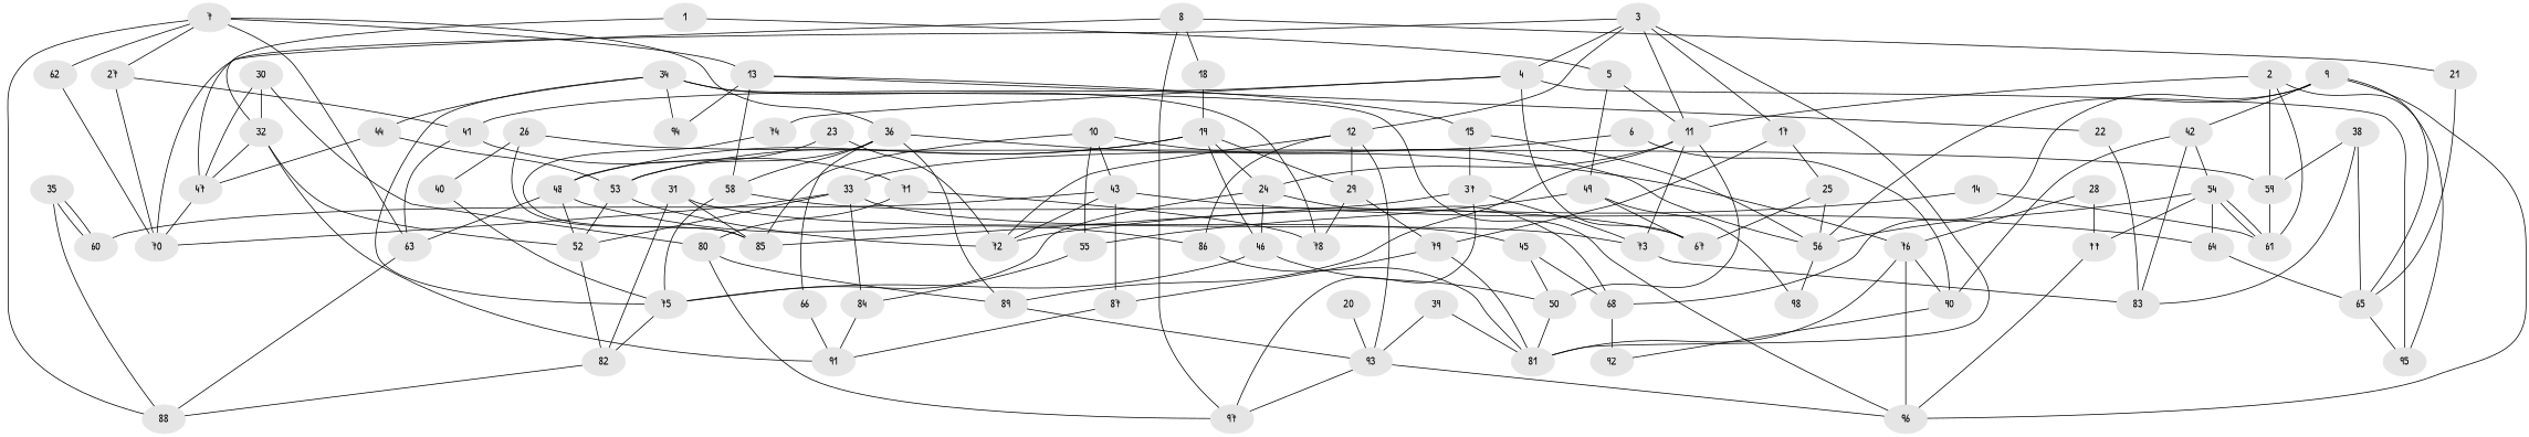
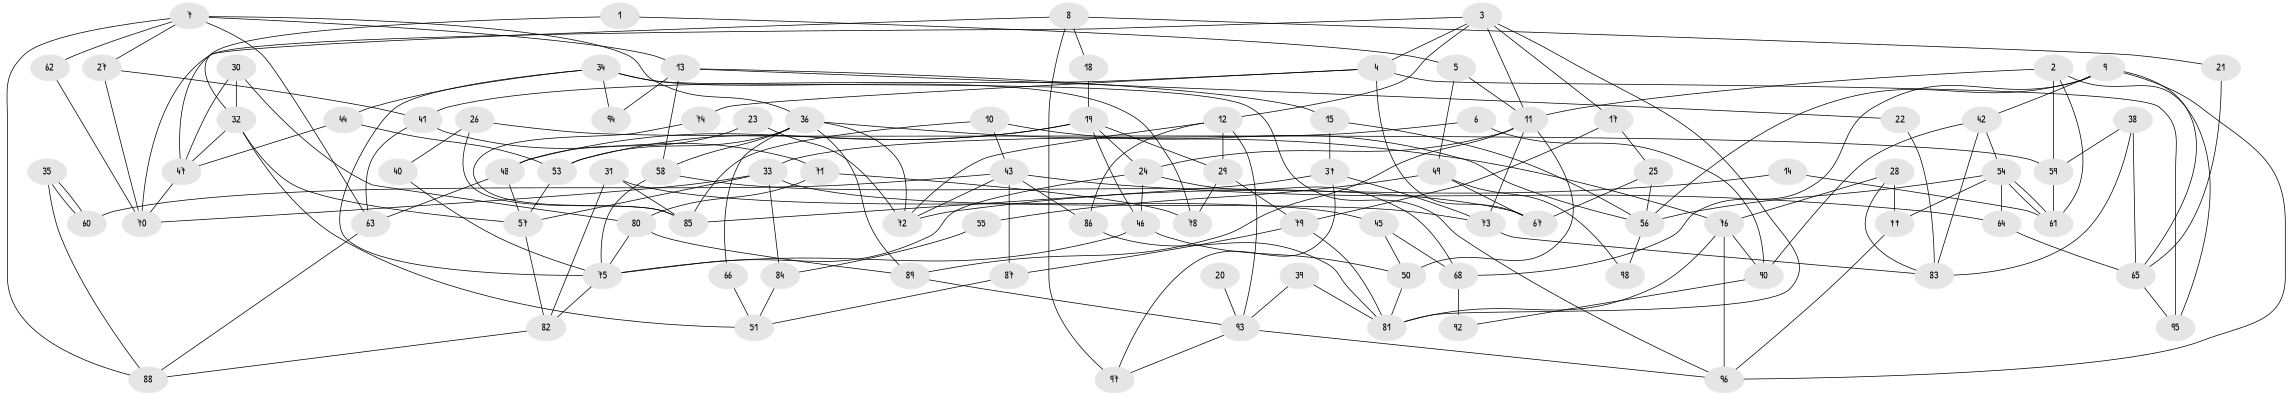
  graph {
    fontname="Patrick Hand"
    node [color=gray90 fontname="Patrick Hand" style=filled]
    edge [fontname="Patrick Hand"]
    1
    5
    32
    11
    49
    47
-   57 [label=52]
-   91
+   57
+   91 [label=51]
    2
    59
    61
    95
    24
    50
    73
    89
    3
    4
    12
    17
    70
    81
    41
    67
    74
    29
    72
    86
    93
    25
    79
    63
    71
    85
    55
    98
    6
    33
    90
    84
    92
    7
    13
    27
    36
    88
    62
    15
    22
    58
    94
    53
    76
    66
    8
    18
    21
    97
    19
    65
    28
    83
    77
    9
    42
    56
    68
    96
    54
    10
    43
    60
    64
    87
    46
    75
    78
    37
    14
    31
    45
    82
    48
    20
    23
    26
    40
    30
    80
    39
    34
    44
    35
    38
    1 -- 5
    1 -- 32
    5 -- 11
    5 -- 49
    32 -- 47
    32 -- 57
    32 -- 91
    11 -- 24
    11 -- 50
    11 -- 73
    11 -- 89
    49 -- 67
    49 -- 55
    49 -- 98
    47 -- 70
    57 -- 82
    2 -- 11
    2 -- 59
    2 -- 61
    2 -- 95
    59 -- 61
    24 -- 68
    24 -- 46
    24 -- 75
    50 -- 81
    73 -- 83
    89 -- 93
    3 -- 11
    3 -- 4
    3 -- 12
    3 -- 17
    3 -- 70
    3 -- 81
    4 -- 95
    4 -- 41
    4 -- 67
    4 -- 74
    12 -- 29
    12 -- 72
    12 -- 86
    12 -- 93
    17 -- 25
    17 -- 79
    41 -- 63
    41 -- 71
    74 -- 85
    29 -- 79
    29 -- 78
    86 -- 81
    93 -- 97
    93 -- 96
    25 -- 67
    25 -- 56
    79 -- 81
    79 -- 87
    63 -- 88
    71 -- 78
    71 -- 80
    55 -- 84
    6 -- 33
    6 -- 90
    33 -- 57
    33 -- 73
    33 -- 70
    33 -- 84
    90 -- 92
    84 -- 91
    7 -- 63
    7 -- 13
    7 -- 27
    7 -- 36
    7 -- 88
    7 -- 62
    13 -- 15
    13 -- 22
    13 -- 58
    13 -- 94
    27 -- 70
    27 -- 41
    36 -- 89
-   53 -- 72
+   36 -- 72
    36 -- 58
    36 -- 53
    36 -- 76
    36 -- 66
    62 -- 70
    15 -- 56
    15 -- 37
    22 -- 83
    58 -- 67
    58 -- 75
    53 -- 57
    76 -- 81
    76 -- 90
    76 -- 96
    66 -- 91
    8 -- 47
    8 -- 18
    8 -- 21
    8 -- 97
    18 -- 19
    21 -- 65
    19 -- 24
    19 -- 29
    19 -- 53
    19 -- 46
    19 -- 48
    65 -- 95
    28 -- 76
+   28 -- 83
    28 -- 77
    77 -- 96
    9 -- 65
    9 -- 42
    9 -- 56
    9 -- 68
    9 -- 96
    42 -- 90
    42 -- 83
    42 -- 54
    56 -- 98
    68 -- 92
    54 -- 61
    54 -- 61
    54 -- 77
    54 -- 56
    54 -- 64
    10 -- 85
-   10 -- 55
    10 -- 56
    10 -- 43
    43 -- 72
    43 -- 60
    43 -- 64
    43 -- 87
    64 -- 65
    87 -- 91
    46 -- 50
    46 -- 75
    75 -- 82
    37 -- 73
    37 -- 85
    37 -- 97
    14 -- 61
    14 -- 72
    31 -- 85
    31 -- 45
    31 -- 82
    45 -- 50
    45 -- 68
    82 -- 88
    48 -- 57
-   48 -- 86
+   43 -- 86
    48 -- 63
    20 -- 93
    23 -- 72
    23 -- 48
    26 -- 59
    26 -- 85
    26 -- 40
    40 -- 75
    30 -- 32
    30 -- 47
    30 -- 80
    80 -- 89
-   80 -- 97
+   80 -- 75
    39 -- 81
    39 -- 93
    34 -- 94
    34 -- 96
    34 -- 75
    34 -- 78
    34 -- 44
    44 -- 47
    44 -- 53
    35 -- 88
    35 -- 60
    35 -- 60
    38 -- 59
    38 -- 65
    38 -- 83
  }
